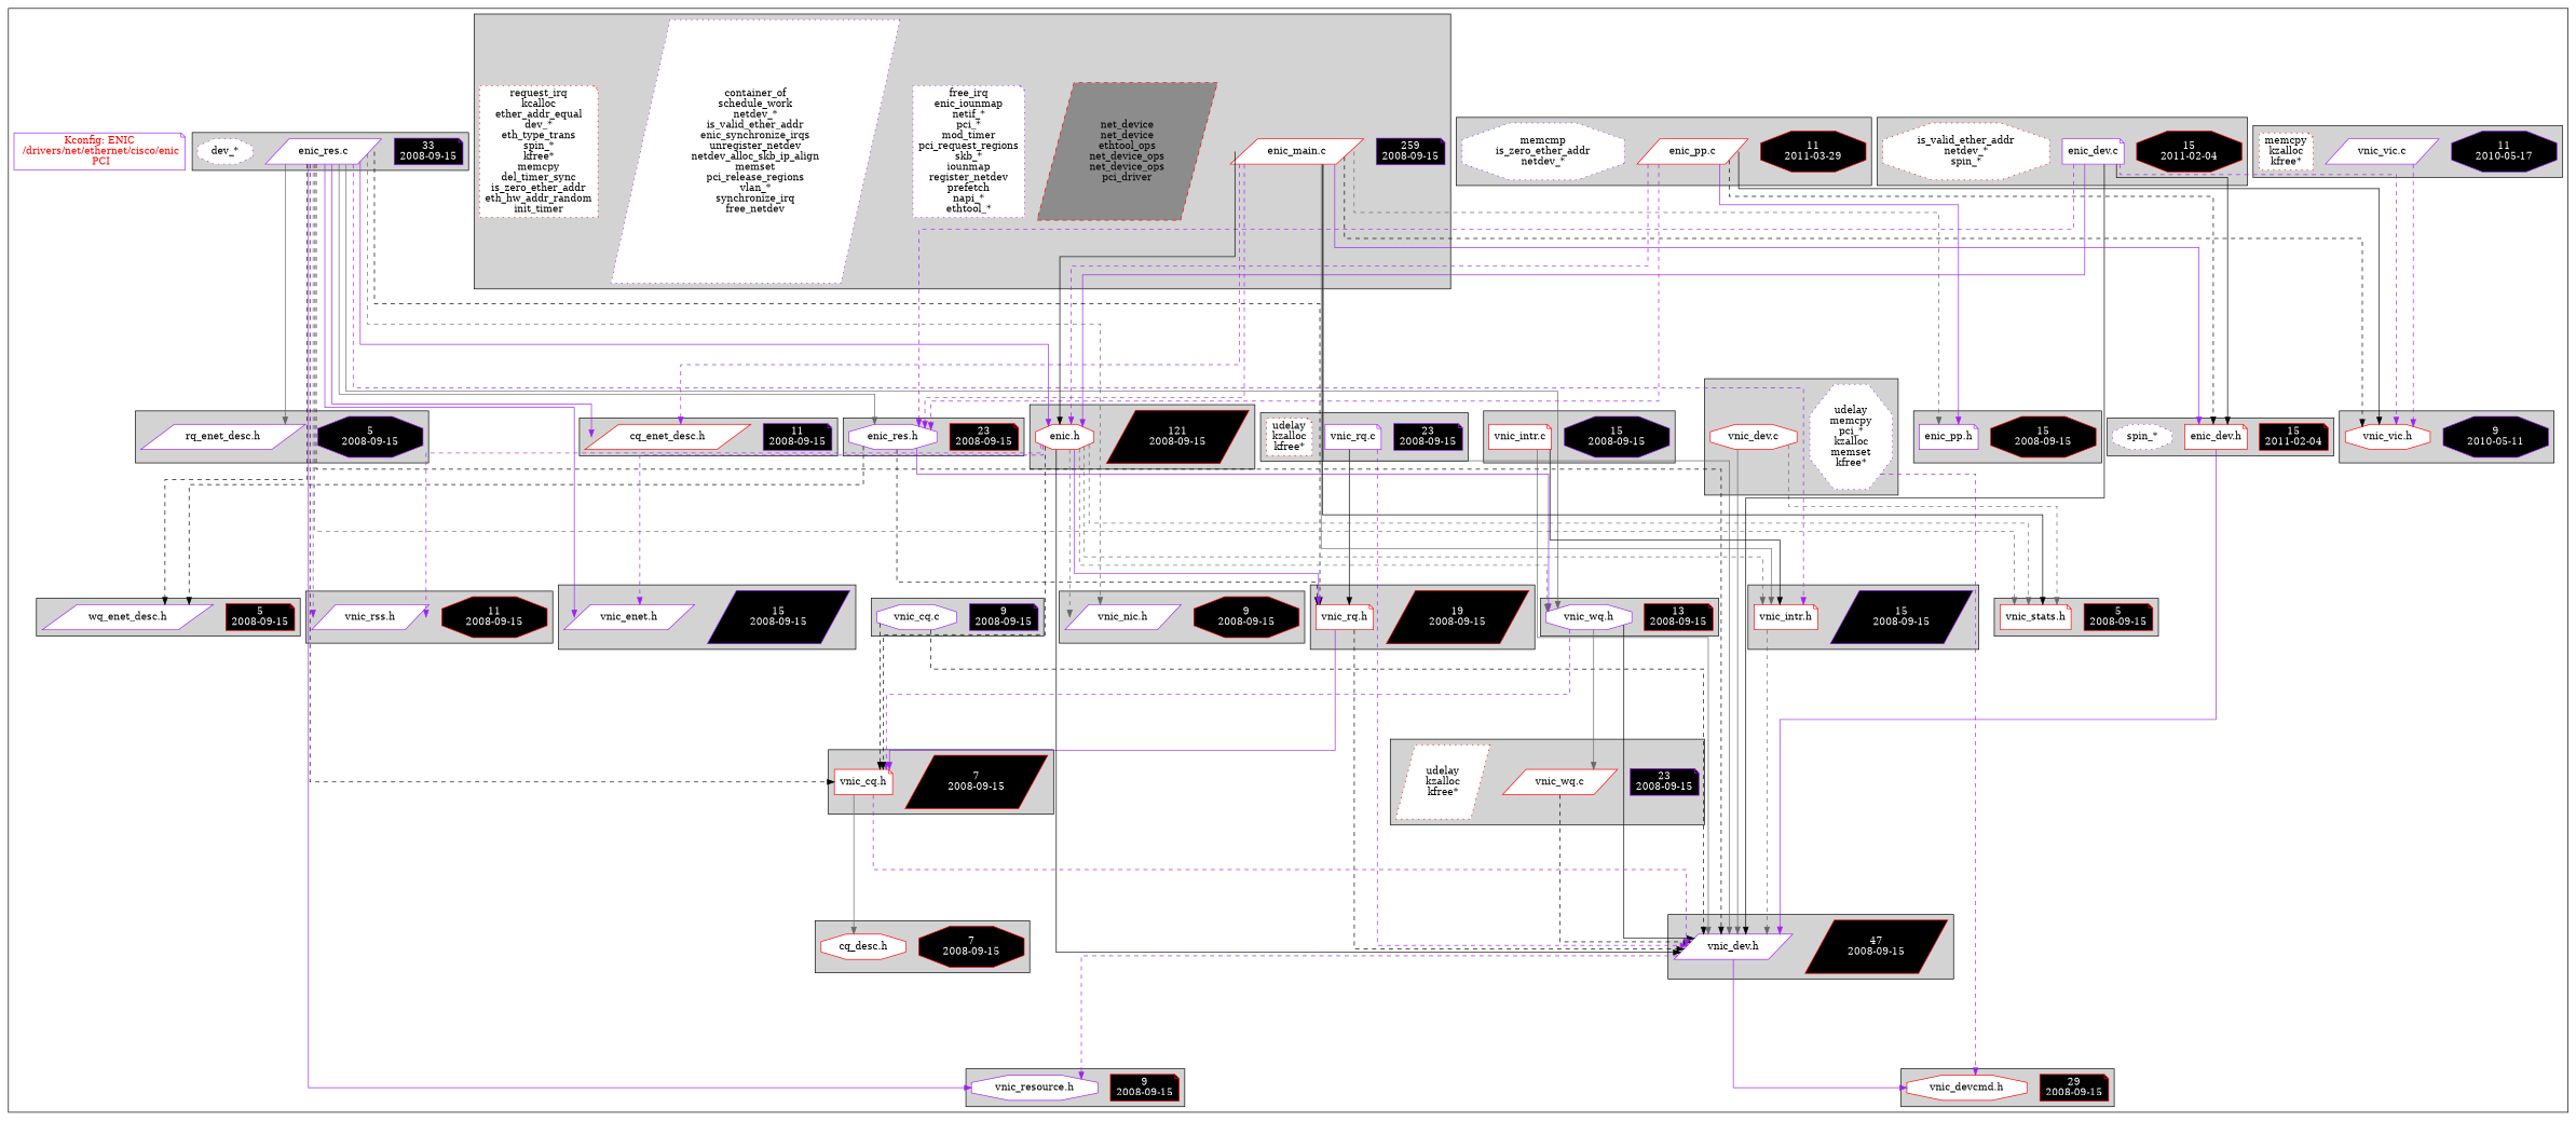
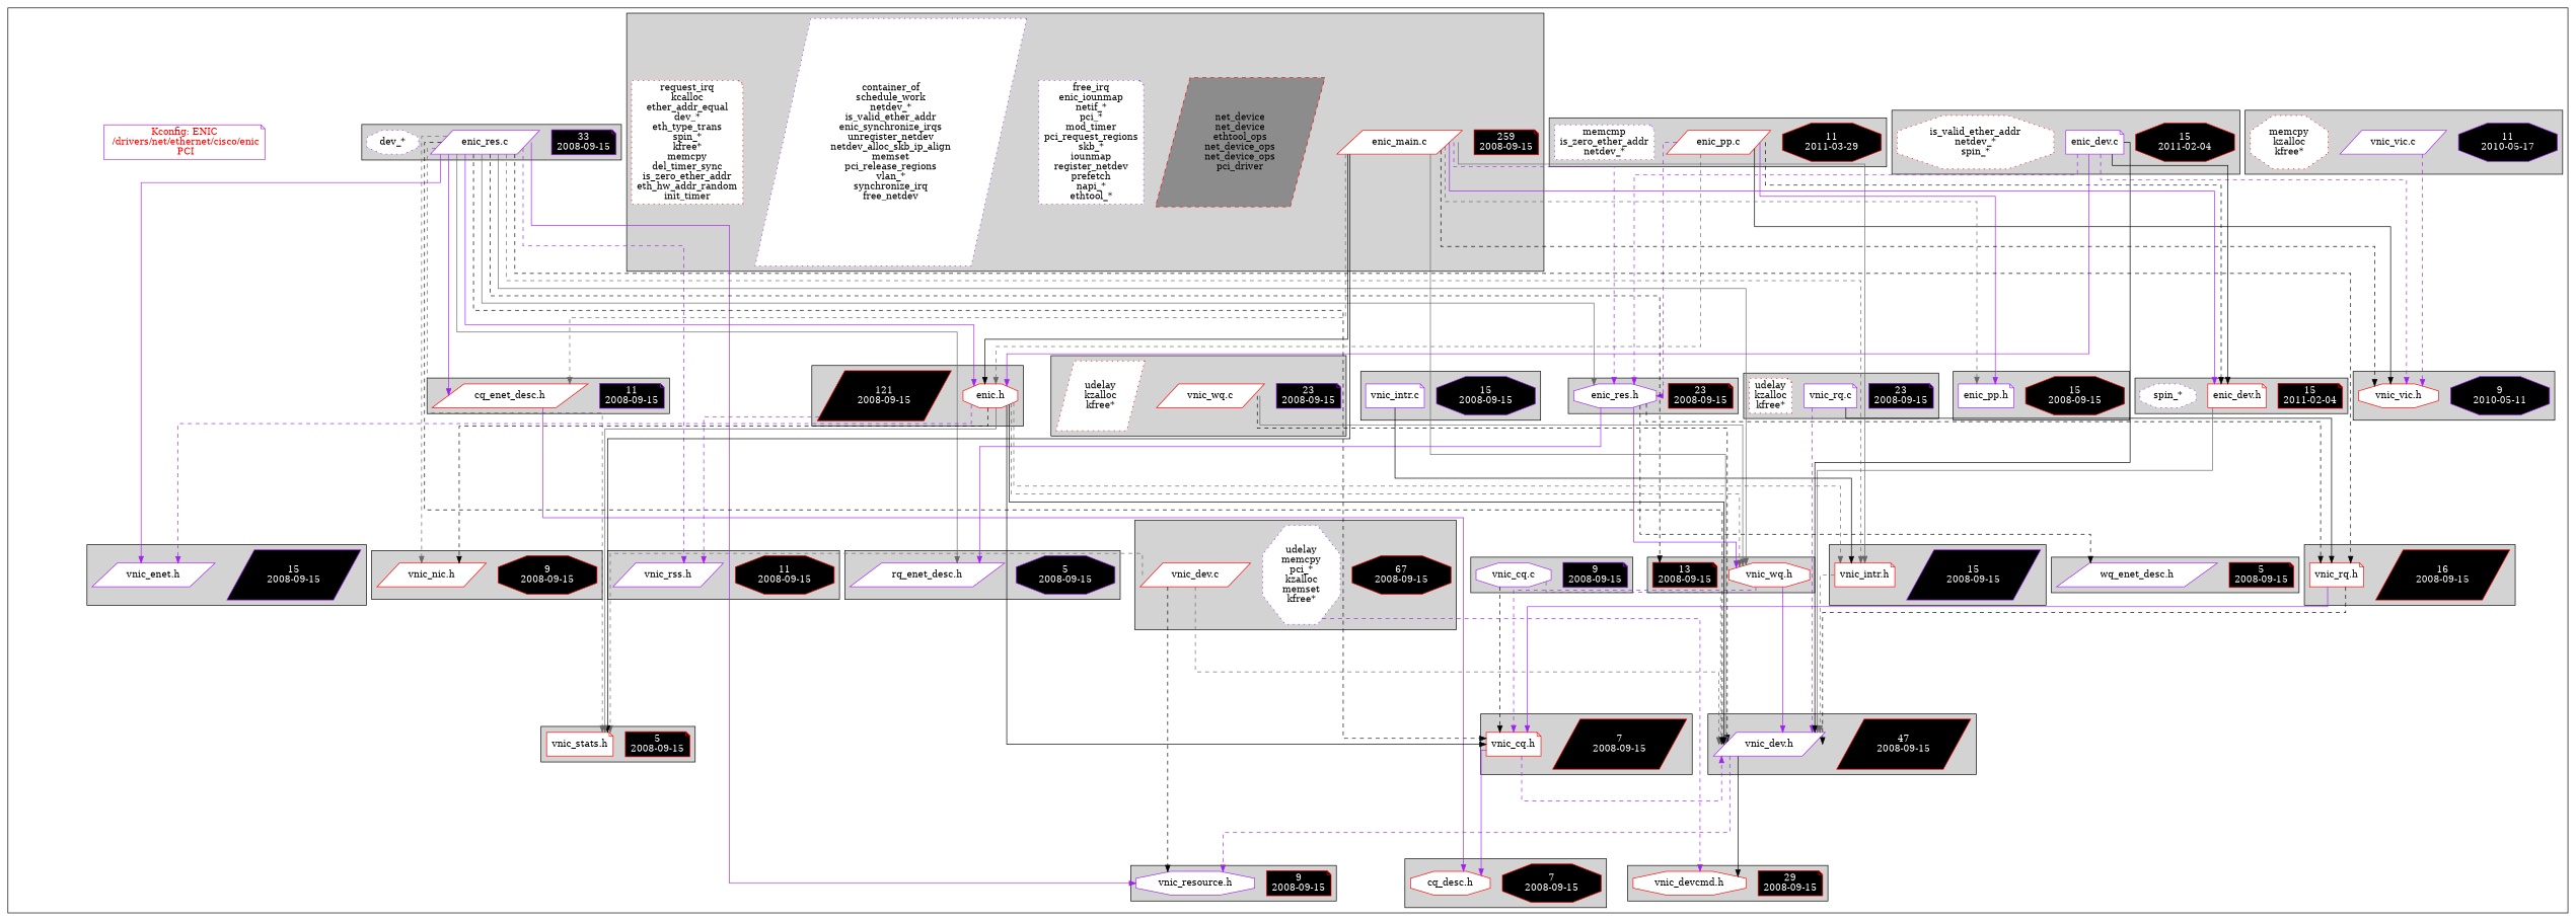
  digraph {
    ranksep=2
    splines=ortho
    node [color=red fillcolor=white fontcolor=black shape=note style=filled]
    edge [color=purple style=dashed]
    n1 [color=purple fillcolor=black fontcolor=white label="9\n2010-05-11" shape=octagon]
    n2 [label="vnic_vic.h\n" shape=octagon]
    n3 [color=purple fillcolor=black fontcolor=white label="11\n2010-05-17" shape=octagon]
    n4 [color=purple label="vnic_vic.c\n" shape=parallelogram]
-   n5 [label="memcpy\nkzalloc\nkfree*\n" style="filled,dotted"]
-   n6 [fillcolor=black fontcolor=white label="19\n2008-09-15" shape=parallelogram]
+   n5 [label="memcpy\nkzalloc\nkfree*\n" shape=octagon style="filled,dotted"]
+   n6 [fillcolor=black fontcolor=white label="16\n2008-09-15" shape=parallelogram]
    n7 [label="vnic_rq.h\n"]
    n8 [fillcolor=black fontcolor=white label="9\n2008-09-15"]
    n9 [color=purple label="vnic_resource.h\n" shape=octagon]
    n10 [fillcolor=black fontcolor=white label="29\n2008-09-15"]
    n11 [label="vnic_devcmd.h\n" shape=octagon]
    n12 [fillcolor=black fontcolor=white label="7\n2008-09-15" shape=octagon]
    n13 [label="cq_desc.h\n" shape=octagon]
    n14 [color=purple fillcolor=black fontcolor=white label="23\n2008-09-15"]
    n15 [color=purple label="vnic_rq.c\n"]
    n16 [label="udelay\nkzalloc\nkfree*\n" style="filled,dotted"]
    n17 [fillcolor=black fontcolor=white label="47\n2008-09-15" shape=parallelogram]
    n18 [color=purple label="vnic_dev.h\n" shape=parallelogram]
-   n20 [label="vnic_dev.c\n" shape=octagon]
+   n19 [fillcolor=black fontcolor=white label="67\n2008-09-15" shape=octagon]
+   n20 [label="vnic_dev.c\n" shape=parallelogram]
    n21 [color=purple label="udelay\nmemcpy\npci_*\nkzalloc\nmemset\nkfree*\n" shape=octagon style="filled,dotted"]
    n22 [fillcolor=black fontcolor=white label="5\n2008-09-15"]
    n23 [label="vnic_stats.h\n"]
    n24 [fillcolor=black fontcolor=white label="15\n2008-09-15" shape=octagon]
    n25 [color=purple label="enic_pp.h\n"]
    n26 [fillcolor=black fontcolor=white label="11\n2011-03-29" shape=octagon]
    n27 [label="enic_pp.c\n" shape=parallelogram]
-   n28 [color=purple label="memcmp\nis_zero_ether_addr\nnetdev_*\n" shape=octagon style="filled,dotted"]
+   n28 [color=purple label="memcmp\nis_zero_ether_addr\nnetdev_*\n" style="filled,dotted"]
    n29 [fillcolor=black fontcolor=white label="5\n2008-09-15"]
    n30 [color=purple label="wq_enet_desc.h\n" shape=parallelogram]
    n31 [color=purple fillcolor=black fontcolor=white label="5\n2008-09-15" shape=octagon]
    n32 [color=purple label="rq_enet_desc.h\n" shape=parallelogram]
    n33 [color=purple fillcolor=black fontcolor=white label="15\n2008-09-15" shape=parallelogram]
    n34 [color=purple label="vnic_enet.h\n" shape=parallelogram]
    n35 [fillcolor=black fontcolor=white label="9\n2008-09-15" shape=octagon]
-   n36 [color=purple label="vnic_nic.h\n" shape=parallelogram]
+   n36 [label="vnic_nic.h\n" shape=parallelogram]
    n37 [color=purple fillcolor=black fontcolor=white label="9\n2008-09-15"]
    n38 [color=purple label="vnic_cq.c\n" shape=octagon]
    n39 [fillcolor=black fontcolor=white label="11\n2008-09-15" shape=octagon]
    n40 [color=purple label="vnic_rss.h\n" shape=parallelogram]
    n41 [fillcolor=black fontcolor=white label="15\n2011-02-04"]
    n42 [label="enic_dev.h\n"]
    n43 [color=purple label="spin_*\n" shape=octagon style="filled,dotted"]
    n44 [fillcolor=black fontcolor=white label="15\n2011-02-04" shape=octagon]
    n45 [color=purple label="enic_dev.c\n"]
    n46 [label="is_valid_ether_addr\nnetdev_*\nspin_*\n" shape=octagon style="filled,dotted"]
    n47 [fillcolor=black fontcolor=white label="23\n2008-09-15"]
    n48 [color=purple label="enic_res.h\n" shape=octagon]
    n49 [color=purple fillcolor=black fontcolor=white label="33\n2008-09-15"]
    n50 [color=purple label="enic_res.c\n" shape=parallelogram]
    n51 [color=purple label="dev_*\n" shape=octagon style="filled,dotted"]
    n52 [color=purple fillcolor=black fontcolor=white label="11\n2008-09-15"]
    n53 [label="cq_enet_desc.h\n" shape=parallelogram]
    n54 [fillcolor=black fontcolor=white label="13\n2008-09-15"]
-   n55 [color=purple label="vnic_wq.h\n" shape=octagon]
+   n55 [label="vnic_wq.h\n" shape=octagon]
    n56 [color=purple fillcolor=black fontcolor=white label="23\n2008-09-15"]
    n57 [label="vnic_wq.c\n" shape=parallelogram]
    n58 [label="udelay\nkzalloc\nkfree*\n" shape=parallelogram style="filled,dotted"]
    n59 [color=purple fillcolor=black fontcolor=white label="15\n2008-09-15" shape=parallelogram]
    n60 [label="vnic_intr.h\n"]
    n61 [color=purple fillcolor=black fontcolor=white label="15\n2008-09-15" shape=octagon]
-   n62 [label="vnic_intr.c\n"]
+   n62 [color=purple label="vnic_intr.c\n"]
    n63 [fillcolor=black fontcolor=white label="7\n2008-09-15" shape=parallelogram]
    n64 [label="vnic_cq.h\n"]
-   n65 [color=purple fillcolor=black fontcolor=white label="259\n2008-09-15"]
+   n65 [fillcolor=black fontcolor=white label="259\n2008-09-15"]
    n66 [label="enic_main.c\n" shape=parallelogram]
    n67 [fillcolor=grey55 label="net_device\nnet_device\nethtool_ops\nnet_device_ops\nnet_device_ops\npci_driver\n" shape=parallelogram style="filled,dashed"]
    n68 [color=purple label="free_irq\nenic_iounmap\nnetif_*\npci_*\nmod_timer\npci_request_regions\nskb_*\niounmap\nregister_netdev\nprefetch\nnapi_*\nethtool_*\n" style="filled,dotted"]
    n69 [color=purple label="container_of\nschedule_work\nnetdev_*\nis_valid_ether_addr\nenic_synchronize_irqs\nunregister_netdev\nnetdev_alloc_skb_ip_align\nmemset\npci_release_regions\nvlan_*\nsynchronize_irq\nfree_netdev\n" shape=parallelogram style="filled,dotted"]
    n70 [label="request_irq\nkcalloc\nether_addr_equal\ndev_*\neth_type_trans\nspin_*\nkfree*\nmemcpy\ndel_timer_sync\nis_zero_ether_addr\neth_hw_addr_random\ninit_timer\n" style="filled,dotted"]
    n71 [fillcolor=black fontcolor=white label="121\n2008-09-15" shape=parallelogram]
    n72 [label="enic.h\n" shape=octagon]
    n73 [color=purple fontcolor=red label="Kconfig: ENIC\n /drivers/net/ethernet/cisco/enic\n  PCI " fillcolor="" style=""]
    subgraph cluster_1 {
      n73
      subgraph cluster_2 {
        style=filled
        n1
        n2
      }
      subgraph cluster_3 {
        style=filled
        n3
        n4
        n5
      }
      subgraph cluster_4 {
        style=filled
        n6
        n7
      }
      subgraph cluster_5 {
        style=filled
        n8
        n9
      }
      subgraph cluster_6 {
        style=filled
        n10
        n11
      }
      subgraph cluster_7 {
        style=filled
        n12
        n13
      }
      subgraph cluster_8 {
        style=filled
        n14
        n15
        n16
      }
      subgraph cluster_9 {
        style=filled
        n17
        n18
      }
      subgraph cluster_10 {
        style=filled
+       n19
        n20
        n21
      }
      subgraph cluster_11 {
        style=filled
        n22
        n23
      }
      subgraph cluster_12 {
        style=filled
        n24
        n25
      }
      subgraph cluster_13 {
        style=filled
        n26
        n27
        n28
      }
      subgraph cluster_14 {
        style=filled
        n29
        n30
      }
      subgraph cluster_15 {
        style=filled
        n31
        n32
      }
      subgraph cluster_16 {
        style=filled
        n33
        n34
      }
      subgraph cluster_17 {
        style=filled
        n35
        n36
      }
      subgraph cluster_18 {
        style=filled
        n37
        n38
      }
      subgraph cluster_19 {
        style=filled
        n39
        n40
      }
      subgraph cluster_20 {
        style=filled
        n41
        n42
        n43
      }
      subgraph cluster_21 {
        style=filled
        n44
        n45
        n46
      }
      subgraph cluster_22 {
        style=filled
        n47
        n48
      }
      subgraph cluster_23 {
        style=filled
        n49
        n50
        n51
      }
      subgraph cluster_24 {
        style=filled
        n52
        n53
      }
      subgraph cluster_25 {
        style=filled
        n54
        n55
      }
      subgraph cluster_26 {
        style=filled
        n56
        n57
        n58
      }
      subgraph cluster_27 {
        style=filled
        n59
        n60
      }
      subgraph cluster_28 {
        style=filled
        n61
        n62
      }
      subgraph cluster_29 {
        style=filled
        n63
        n64
      }
      subgraph cluster_30 {
        style=filled
        n65
        n66
        n67
        n68
        n69
        n70
      }
      subgraph cluster_31 {
        style=filled
        n71
        n72
      }
    }
    n4 -> n2
    n7 -> n18 [color=black]
    n7 -> n64 [style=solid]
    n15 -> n7 [color=black style=solid]
    n15 -> n18
    n18 -> n9
-   n18 -> n11 [style=solid]
-   n20 -> n18 [color=gray40 style=solid]
+   n18 -> n11 [color=black style=solid]
+   n20 -> n9 [color=black]
+   n20 -> n18 [color=gray40]
    n20 -> n23 [color=gray40]
    n21 -> n11
    n27 -> n2 [color=black style=solid]
    n27 -> n25 [style=solid]
    n27 -> n42 [color=black]
    n27 -> n48
-   n27 -> n72
-   n38 -> n18 [color=black]
+   n27 -> n72 [color=gray40]
+   n38 -> n18 [color=gray40]
    n38 -> n64 [color=black]
-   n42 -> n18 [style=solid]
+   n42 -> n18 [color=gray40 style=solid]
    n45 -> n2
    n45 -> n18 [color=black style=solid]
    n45 -> n42 [color=black style=solid]
    n45 -> n48
    n45 -> n72 [style=solid]
    n48 -> n7 [color=black]
    n48 -> n30 [color=black]
+   n48 -> n32 [style=solid]
    n48 -> n55 [style=solid]
    n50 -> n7 [color=black]
    n50 -> n9 [style=solid]
    n50 -> n18 [color=black]
    n50 -> n23 [color=gray40]
-   n50 -> n30 [color=black]
+   n50 -> n54 [color=black]
    n50 -> n32 [color=gray40 style=solid]
    n50 -> n34 [style=solid]
    n50 -> n36 [color=gray40]
    n50 -> n40
    n50 -> n48 [color=gray40 style=solid]
    n50 -> n53 [style=solid]
    n50 -> n55 [color=gray40 style=solid]
-   n50 -> n60
+   n50 -> n60 [color=gray40]
    n50 -> n64 [color=black]
    n50 -> n72 [style=solid]
-   n55 -> n18 [color=black style=solid]
+   n53 -> n13 [style=solid]
+   n55 -> n18 [style=solid]
    n55 -> n64
    n57 -> n18 [color=black]
-   n55 -> n57 [color=gray40 style=solid]
+   n57 -> n55 [color=gray40 style=solid]
    n60 -> n18 [color=gray40]
-   n62 -> n18 [color=gray40 style=solid]
    n62 -> n60 [color=black style=solid]
-   n64 -> n13 [color=gray40 style=solid]
+   n64 -> n13 [style=solid]
    n64 -> n18
    n66 -> n2 [color=black]
    n66 -> n18 [color=gray40 style=solid]
    n66 -> n23 [color=black style=solid]
    n66 -> n25 [color=gray40]
    n66 -> n42 [style=solid]
    n66 -> n48
-   n66 -> n53
+   n66 -> n53 [color=gray40]
    n66 -> n60 [color=gray40 style=solid]
    n66 -> n72 [color=black style=solid]
-   n72 -> n7 [style=solid]
    n72 -> n18 [color=black style=solid]
-   n72 -> n23 [color=gray40]
+   n72 -> n23 [color=gray40 style=solid]
    n72 -> n34
-   n72 -> n36 [color=gray40]
-   n72 -> n40
+   n72 -> n36 [color=black]
+   n71 -> n40
    n72 -> n55 [color=gray40]
    n72 -> n60 [color=gray40]
-   n72 -> n64 [color=black]
+   n72 -> n64 [color=black style=solid]
  }
